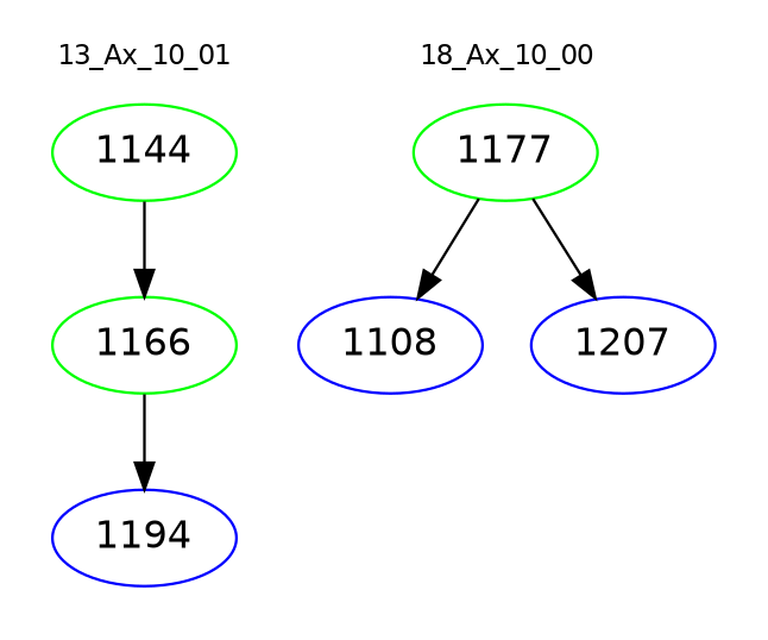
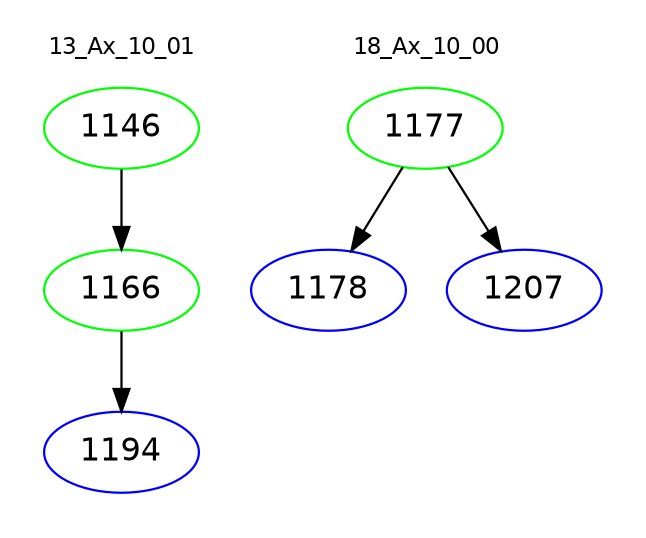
  digraph {
    fontname="DejaVu Sans"
    node [color=green fontname="DejaVu Sans"]
    edge [color=black fontname="DejaVu Sans"]
-   n1 [label=1144]
+   n1 [label=1146]
    n2 [label=1166]
    n3 [color=blue label=1194]
    n4 [label=1177]
-   n5 [color=blue label=1108]
+   n5 [color=blue label=1178]
    n6 [color=blue label=1207]
    subgraph cluster_1 {
      color=white
      fontsize=10
      label="13_Ax_10_01"
      n1
      n2
      n3
    }
    subgraph cluster_2 {
      color=white
      fontsize=10
      label="18_Ax_10_00"
      n4
      n5
      n6
    }
    n1 -> n2
    n2 -> n3
    n4 -> n5
    n4 -> n6
  }
